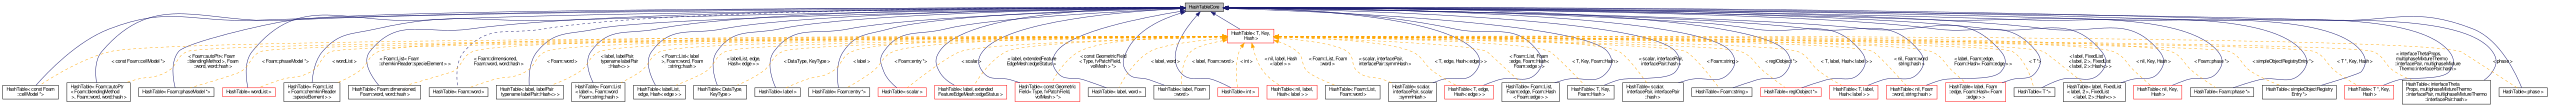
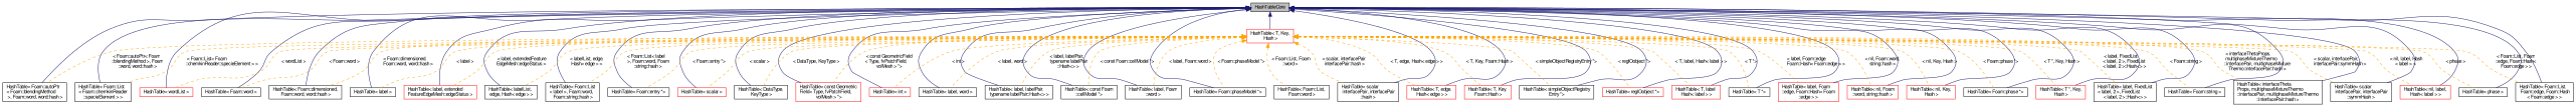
  digraph {
    rankdir=TB
    node [color=black fontname=FreeSans fontsize=10 shape=record]
    edge [color=midnightblue dir=back fontname=FreeSans fontsize=10 labelfontname=FreeSans labelfontsize=10 style=solid]
    n1 [fillcolor=grey75 fontcolor=black height=0.2 label=HashTableCore style=filled width=0.4]
    n2 [color=red height=0.2 label="HashTable\< T, Key,\l Hash \>" width=0.4]
    n3 [height=0.2 label="HashTable\< DataType,\l KeyType \>" width=0.4]
    n4 [height=0.2 label="HashTable\< label, word \>" width=0.4]
    n5 [height=0.2 label="HashTable\< Foam::List\l\< label \>, Foam::word,\l Foam::string::hash \>" width=0.4]
    n6 [height=0.2 label="HashTable\< Foam::entry *\>" width=0.4]
    n7 [height=0.2 label="HashTable\< label, Foam\l::word \>" width=0.4]
    n8 [height=0.2 label="HashTable\< Foam::phaseModel *\>" width=0.4]
    n9 [height=0.2 label="HashTable\< Foam::word \>" width=0.4]
    n10 [height=0.2 label="HashTable\< labelList,\l edge, Hash\< edge \> \>" width=0.4]
    n11 [color=red height=0.2 label="HashTable\< scalar \>" width=0.4]
    n12 [height=0.2 label="HashTable\< const Foam\l::cellModel *\>" width=0.4]
    n13 [height=0.2 label="HashTable\< Foam::autoPtr\l\< Foam::blendingMethod\l \>, Foam::word, word::hash \>" width=0.4]
    n14 [height=0.2 label="HashTable\< Foam::List\l\< Foam::chemkinReader\l::specieElement \> \>" width=0.4]
    n15 [height=0.2 label="HashTable\< Foam::dimensioned,\l Foam::word, word::hash \>" width=0.4]
    n16 [color=red height=0.2 label="HashTable\< label, extended\lFeatureEdgeMesh::edgeStatus \>" width=0.4]
    n17 [height=0.2 label="HashTable\< label, labelPair,\l typename labelPair::Hash\<\> \>" width=0.4]
    n18 [height=0.2 label="HashTable\< label \>" width=0.4]
    n19 [color=red height=0.2 label="HashTable\< const Geometric\lField\< Type, fvPatchField,\l volMesh \> *\>" width=0.4]
    n20 [color=red height=0.2 label="HashTable\< int \>" width=0.4]
    n21 [color=red height=0.2 label="HashTable\< wordList \>" width=0.4]
    n22 [height=0.2 label="HashTable\< scalar,\l interfacePair, interfacePair\l::hash \>" width=0.4]
    n23 [color=red height=0.2 label="HashTable\< nil, Foam\l::word, string::hash \>" width=0.4]
    n24 [color=red height=0.2 label="HashTable\< nil, Key,\l Hash \>" width=0.4]
    n25 [color=red height=0.2 label="HashTable\< regIOobject *\>" width=0.4]
    n26 [height=0.2 label="HashTable\< T *\>" width=0.4]
    n27 [height=0.2 label="HashTable\< interfaceTheta\lProps, multiphaseMixtureThermo\l::interfacePair, multiphaseMixtureThermo\l::interfacePair::hash \>" width=0.4]
    n28 [height=0.2 label="HashTable\< phase \>" width=0.4]
    n29 [height=0.2 label="HashTable\< Foam::List,\l Foam::edge, Foam::Hash\l\< Foam::edge \> \>" width=0.4]
-   n30 [height=0.2 label="HashTable\< T, Key,\l Foam::Hash \>" width=0.4]
+   n30 [color=red height=0.2 label="HashTable\< T, Key,\l Foam::Hash \>" width=0.4]
    n31 [height=0.2 label="HashTable\< simpleObjectRegistry\lEntry *\>" width=0.4]
    n32 [color=red height=0.2 label="HashTable\< T *, Key,\l Hash \>" width=0.4]
-   n33 [height=0.2 label="HashTable\< scalar,\l interfacePair, scalar\l::symmHash \>" width=0.4]
+   n33 [height=0.2 label="HashTable\< scalar,\l interfacePair, interfacePair\l::symmHash \>" width=0.4]
    n34 [color=red height=0.2 label="HashTable\< nil, label,\l Hash\< label \> \>" width=0.4]
    n35 [color=red height=0.2 label="HashTable\< T, edge,\l Hash\< edge \> \>" width=0.4]
    n36 [color=red height=0.2 label="HashTable\< T, label,\l Hash\< label \> \>" width=0.4]
    n37 [height=0.2 label="HashTable\< label, FixedList\l\< label, 2 \>, FixedList\l\< label, 2 \>::Hash\<\> \>" width=0.4]
    n38 [height=0.2 label="HashTable\< Foam::string \>" width=0.4]
    n39 [color=red height=0.2 label="HashTable\< label, Foam\l::edge, Foam::Hash\< Foam\l::edge \> \>" width=0.4]
    n40 [height=0.2 label="HashTable\< Foam::phase *\>" width=0.4]
    n41 [height=0.2 label="HashTable\< Foam::List,\l Foam::word \>" width=0.4]
    n1 -> n2
    n1 -> n3
    n1 -> n4
    n1 -> n5
    n1 -> n6
    n1 -> n7
    n1 -> n8
-   n1 -> n9 [style=dashed]
+   n1 -> n9
    n1 -> n10
    n1 -> n11
    n1 -> n12
    n1 -> n13
    n1 -> n14
    n1 -> n15
    n1 -> n16
    n1 -> n17
    n1 -> n18
    n1 -> n19
    n1 -> n20
    n1 -> n21
    n1 -> n22
    n1 -> n23
    n1 -> n24
    n1 -> n25
    n1 -> n26
    n1 -> n27
    n1 -> n28
    n1 -> n29
    n1 -> n30
    n1 -> n31
    n1 -> n32
    n1 -> n33
+   n1 -> n34
    n1 -> n35
    n1 -> n36
    n1 -> n37
    n1 -> n38
    n1 -> n39
    n1 -> n40
    n2 -> n3 [color=orange label=" \< DataType, KeyType \>" style=dashed]
    n2 -> n4 [color=orange label=" \< label, word \>" style=dashed]
    n2 -> n5 [color=orange label=" \< Foam::List\< label\l \>, Foam::word, Foam\l::string::hash \>" style=dashed]
    n2 -> n6 [color=orange label=" \< Foam::entry *\>" style=dashed]
    n2 -> n7 [color=orange label=" \< label, Foam::word \>" style=dashed]
    n2 -> n8 [color=orange label=" \< Foam::phaseModel *\>" style=dashed]
    n2 -> n9 [color=orange label=" \< Foam::word \>" style=dashed]
    n2 -> n10 [color=orange label=" \< labelList, edge,\l Hash\< edge \> \>" style=dashed]
    n2 -> n11 [color=orange label=" \< scalar \>" style=dashed]
    n2 -> n12 [color=orange label=" \< const Foam::cellModel *\>" style=dashed]
    n2 -> n13 [color=orange label=" \< Foam::autoPtr\< Foam\l::blendingMethod \>, Foam\l::word, word::hash \>" style=dashed]
    n2 -> n14 [color=orange label=" \< Foam::List\< Foam\l::chemkinReader::specieElement \> \>" style=dashed]
    n2 -> n15 [color=orange label=" \< Foam::dimensioned,\l Foam::word, word::hash \>" style=dashed]
    n2 -> n16 [color=orange label=" \< label, extendedFeature\lEdgeMesh::edgeStatus \>" style=dashed]
    n2 -> n17 [color=orange label=" \< label, labelPair,\l typename labelPair\l::Hash\<\> \>" style=dashed]
    n2 -> n18 [color=orange label=" \< label \>" style=dashed]
    n2 -> n19 [color=orange label=" \< const GeometricField\l\< Type, fvPatchField,\l volMesh \> *\>" style=dashed]
    n2 -> n20 [color=orange label=" \< int \>" style=dashed]
    n2 -> n21 [color=orange label=" \< wordList \>" style=dashed]
    n2 -> n22 [color=orange label=" \< scalar, interfacePair,\l interfacePair::hash \>" style=dashed]
    n2 -> n23 [color=orange label=" \< nil, Foam::word,\l string::hash \>" style=dashed]
    n2 -> n24 [color=orange label=" \< nil, Key, Hash \>" style=dashed]
    n2 -> n25 [color=orange label=" \< regIOobject *\>" style=dashed]
    n2 -> n26 [color=orange label=" \< T *\>" style=dashed]
    n2 -> n27 [color=orange label=" \< interfaceThetaProps,\l multiphaseMixtureThermo\l::interfacePair, multiphaseMixture\lThermo::interfacePair::hash \>" style=dashed]
    n2 -> n28 [color=orange label=" \< phase \>" style=dashed]
    n2 -> n29 [color=orange label=" \< Foam::List, Foam\l::edge, Foam::Hash\<\l Foam::edge \> \>" style=dashed]
    n2 -> n30 [color=orange label=" \< T, Key, Foam::Hash \>" style=dashed]
    n2 -> n31 [color=orange label=" \< simpleObjectRegistryEntry *\>" style=dashed]
    n2 -> n32 [color=orange label=" \< T *, Key, Hash \>" style=dashed]
    n2 -> n33 [color=orange label=" \< scalar, interfacePair,\l interfacePair::symmHash \>" style=dashed]
    n2 -> n34 [color=orange label=" \< nil, label, Hash\l\< label \> \>" style=dashed]
    n2 -> n35 [color=orange label=" \< T, edge, Hash\< edge \> \>" style=dashed]
    n2 -> n36 [color=orange label=" \< T, label, Hash\< label \> \>" style=dashed]
    n2 -> n37 [color=orange label=" \< label, FixedList\l\< label, 2 \>, FixedList\l\< label, 2 \>::Hash\<\> \>" style=dashed]
    n2 -> n38 [color=orange label=" \< Foam::string \>" style=dashed]
    n2 -> n39 [color=orange label=" \< label, Foam::edge,\l Foam::Hash\< Foam::edge \> \>" style=dashed]
    n2 -> n40 [color=orange label=" \< Foam::phase *\>" style=dashed]
    n2 -> n41 [color=orange label=" \< Foam::List, Foam\l::word \>" style=dashed]
  }
